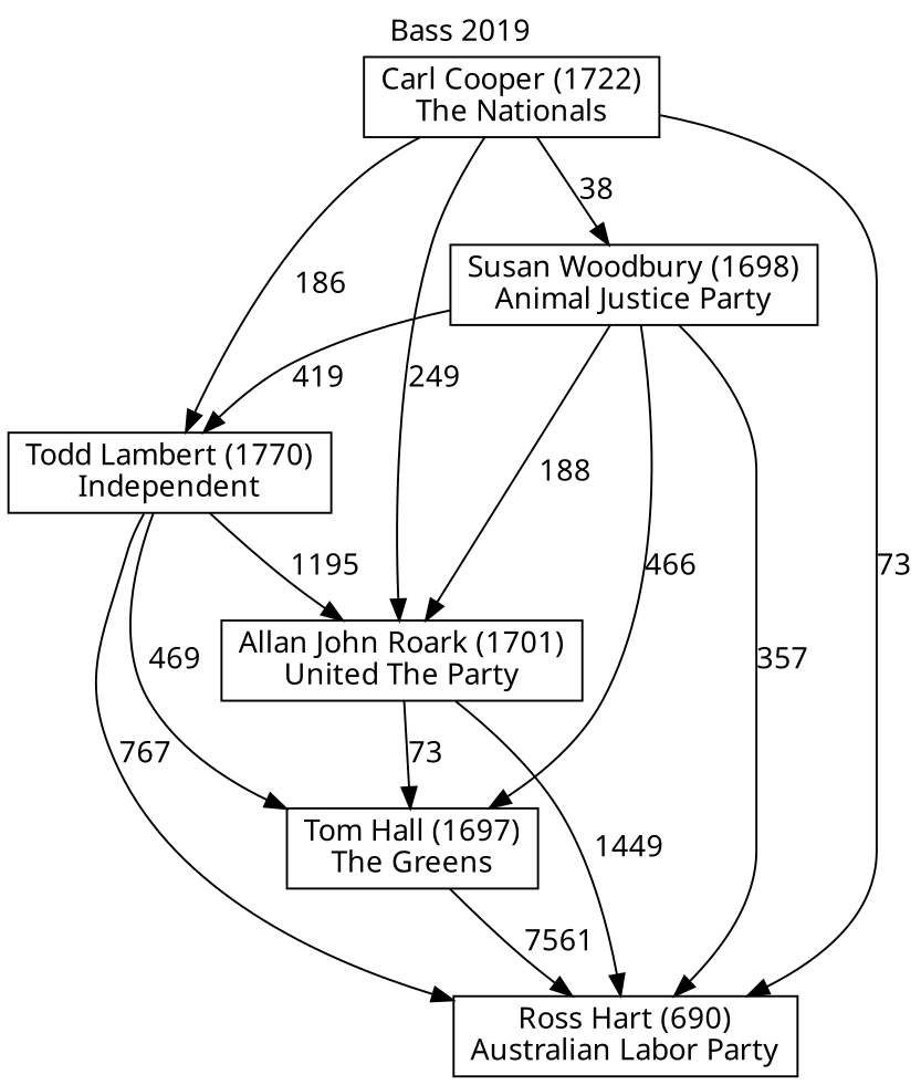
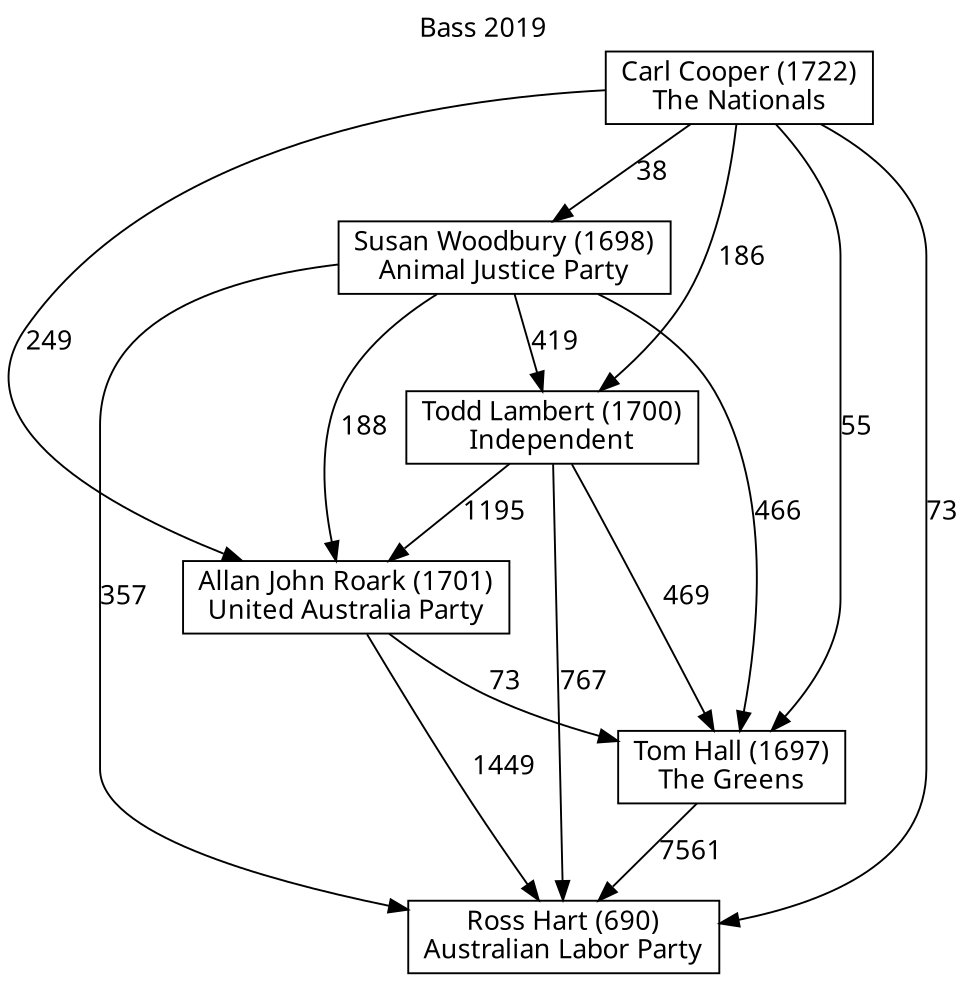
  digraph {
    fontname="Noto Sans"
    label="Bass 2019"
    labelloc=t
    mclimit=10
    node [fontname="Noto Sans" shape=box]
    edge [fontname="Noto Sans"]
-   n1 [label="Allan John Roark (1701)\nUnited The Party"]
+   n1 [label="Allan John Roark (1701)\nUnited Australia Party"]
    n2 [label="Ross Hart (690)\nAustralian Labor Party"]
    n3 [label="Tom Hall (1697)\nThe Greens"]
    n4 [label="Carl Cooper (1722)\nThe Nationals"]
    n5 [label="Susan Woodbury (1698)\nAnimal Justice Party"]
-   n6 [label="Todd Lambert (1770)\nIndependent"]
+   n6 [label="Todd Lambert (1700)\nIndependent"]
    n1 -> n2 [label=1449]
    n1 -> n3 [label=73]
    n3 -> n2 [label=7561]
    n4 -> n1 [label=249]
    n4 -> n2 [label=73]
+   n4 -> n3 [label=55]
    n4 -> n5 [label=38]
    n4 -> n6 [label=186]
    n5 -> n1 [label=188]
    n5 -> n2 [label=357]
    n5 -> n3 [label=466]
    n5 -> n6 [label=419]
    n6 -> n1 [label=1195]
    n6 -> n2 [label=767]
    n6 -> n3 [label=469]
  }
